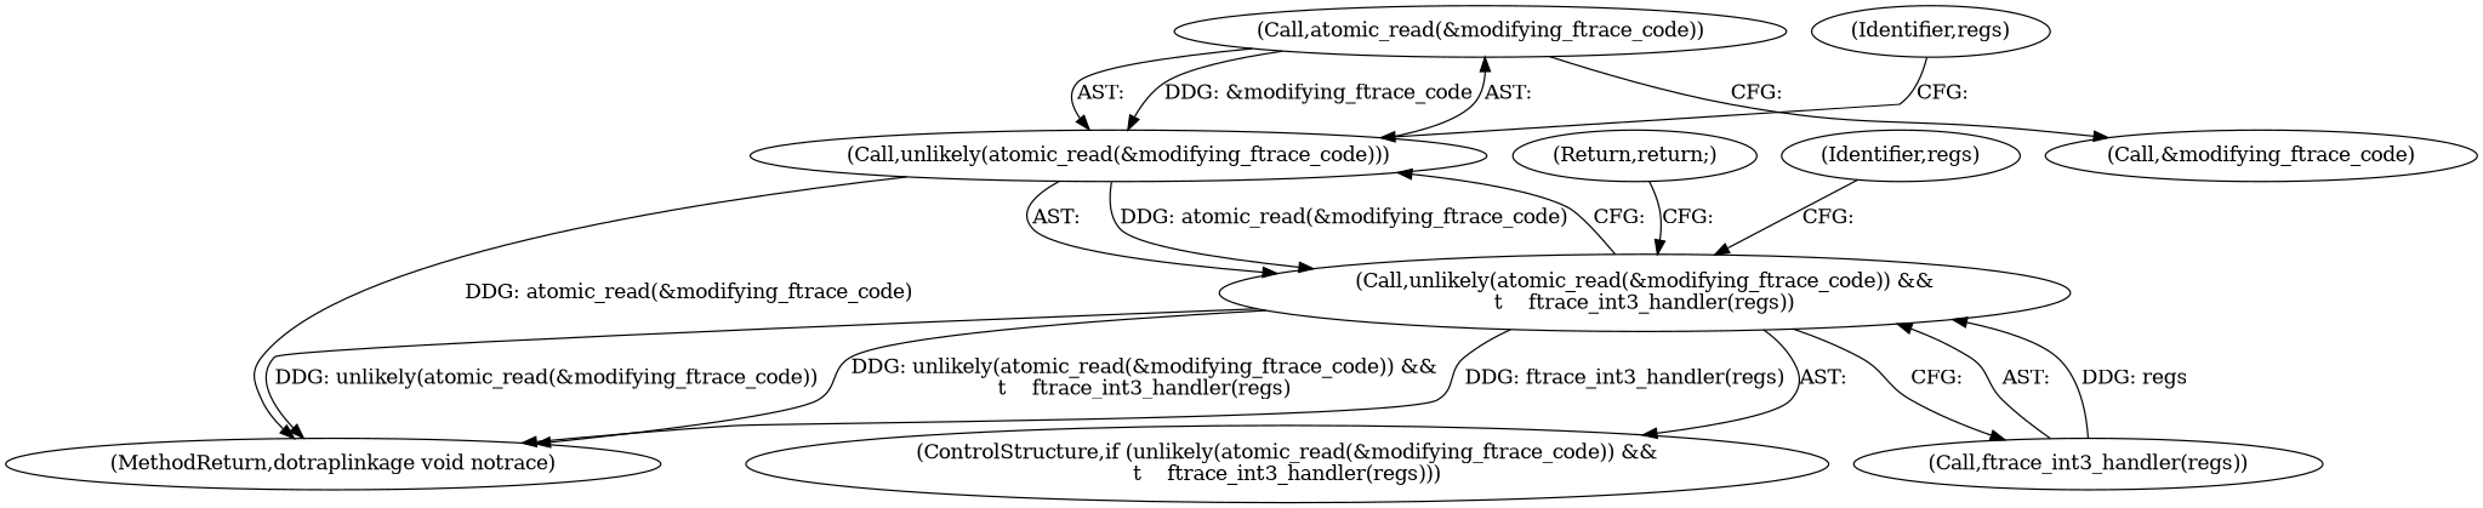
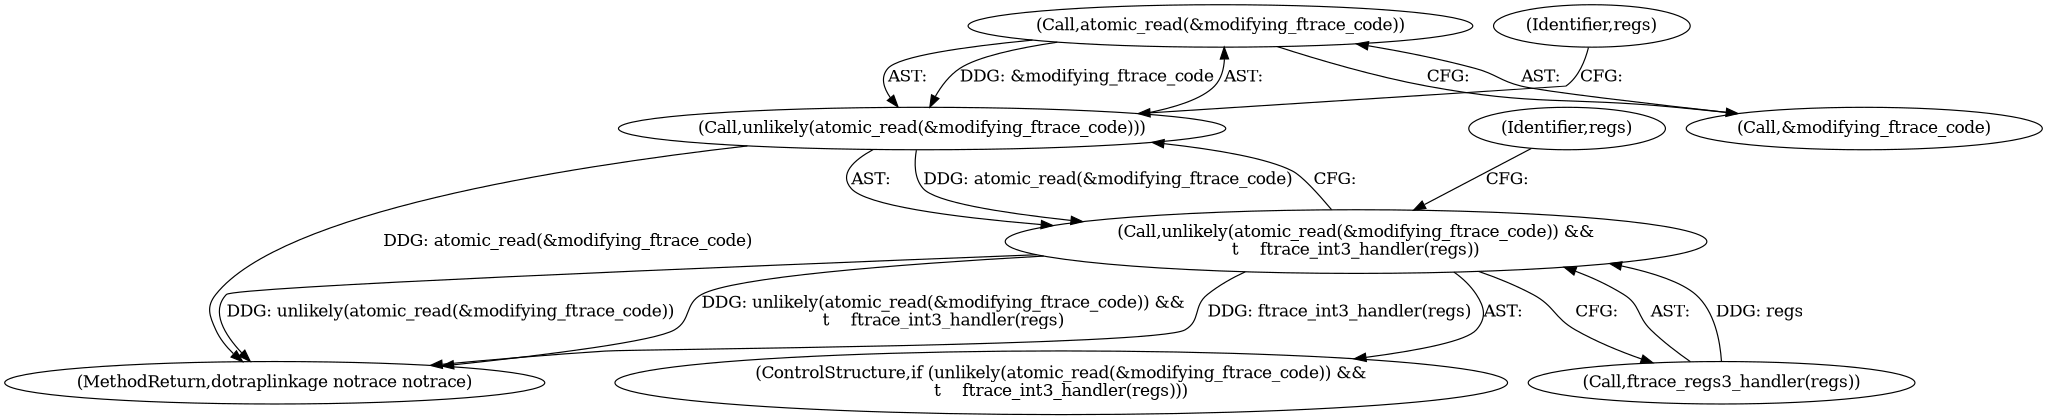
  digraph {
    n1 [label="(Call,atomic_read(&modifying_ftrace_code))"]
    n2 [label="(Call,unlikely(atomic_read(&modifying_ftrace_code)))"]
    n3 [label="(Call,&modifying_ftrace_code)"]
-   n4 [label="(MethodReturn,dotraplinkage void notrace)"]
+   n4 [label="(MethodReturn,dotraplinkage notrace notrace)"]
    n5 [label="(Call,unlikely(atomic_read(&modifying_ftrace_code)) &&\n\t    ftrace_int3_handler(regs))"]
    n6 [label="(ControlStructure,if (unlikely(atomic_read(&modifying_ftrace_code)) &&\n\t    ftrace_int3_handler(regs)))"]
-   n7 [label="(Call,ftrace_int3_handler(regs))"]
-   n8 [label="(Return,return;)"]
+   n7 [label="(Call,ftrace_regs3_handler(regs))"]
    n9 [label="(Identifier,regs)"]
    n10 [label="(Identifier,regs)"]
    n1 -> n2 [label="AST: "]
    n1 -> n2 [label="DDG: &modifying_ftrace_code"]
    n1 -> n3 [label="CFG: "]
    n2 -> n1 [label="AST: "]
    n2 -> n4 [label="DDG: atomic_read(&modifying_ftrace_code)"]
    n2 -> n5 [label="AST: "]
    n2 -> n5 [label="DDG: atomic_read(&modifying_ftrace_code)"]
+   n3 -> n1 [label="AST: "]
    n5 -> n2 [label="CFG: "]
    n5 -> n4 [label="DDG: unlikely(atomic_read(&modifying_ftrace_code))"]
    n5 -> n4 [label="DDG: unlikely(atomic_read(&modifying_ftrace_code)) &&\n\t    ftrace_int3_handler(regs)"]
    n5 -> n4 [label="DDG: ftrace_int3_handler(regs)"]
    n5 -> n6 [label="AST: "]
    n5 -> n7 [label="CFG: "]
    n7 -> n5 [label="AST: "]
    n7 -> n5 [label="DDG: regs"]
-   n8 -> n5 [label="CFG: "]
    n9 -> n2 [label="CFG: "]
    n10 -> n5 [label="CFG: "]
  }
